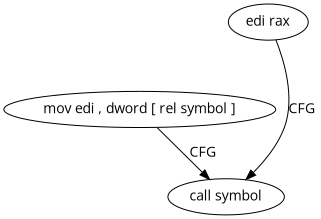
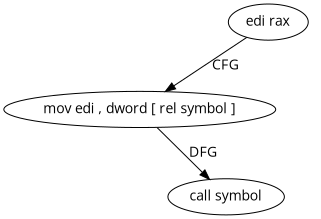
  digraph {
    fontname="Open Sans"
    node [fontname="Open Sans"]
    edge [fontname="Open Sans"]
    n1 [label="edi rax"]
    n2 [label="mov edi , dword [ rel symbol ]"]
    n3 [label="call symbol"]
-   n1 -> n3 [label=CFG]
-   n2 -> n3 [label=CFG]
+   n1 -> n2 [label=CFG]
+   n2 -> n3 [label=DFG]
  }
